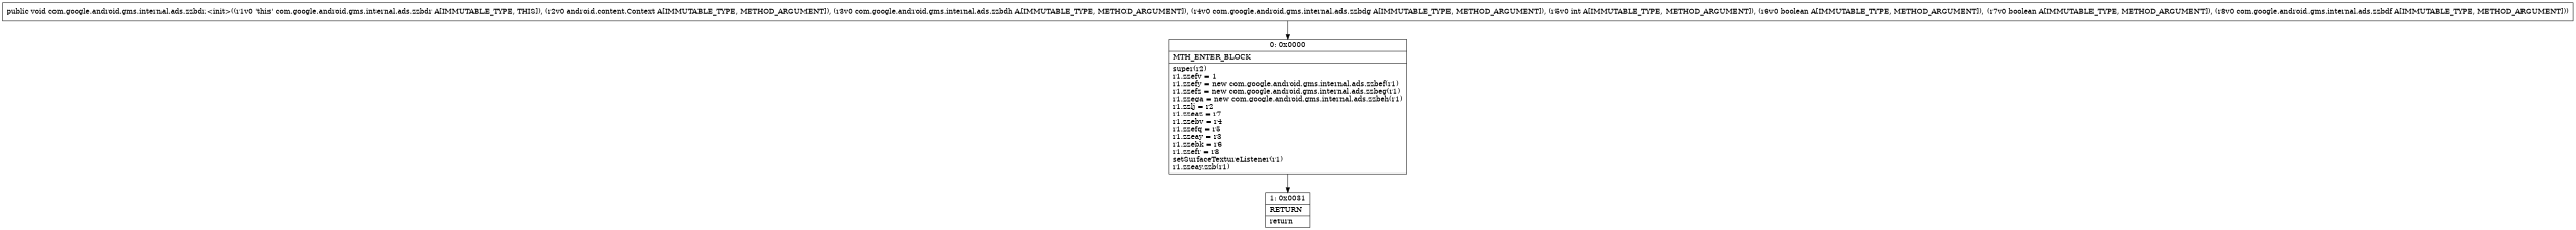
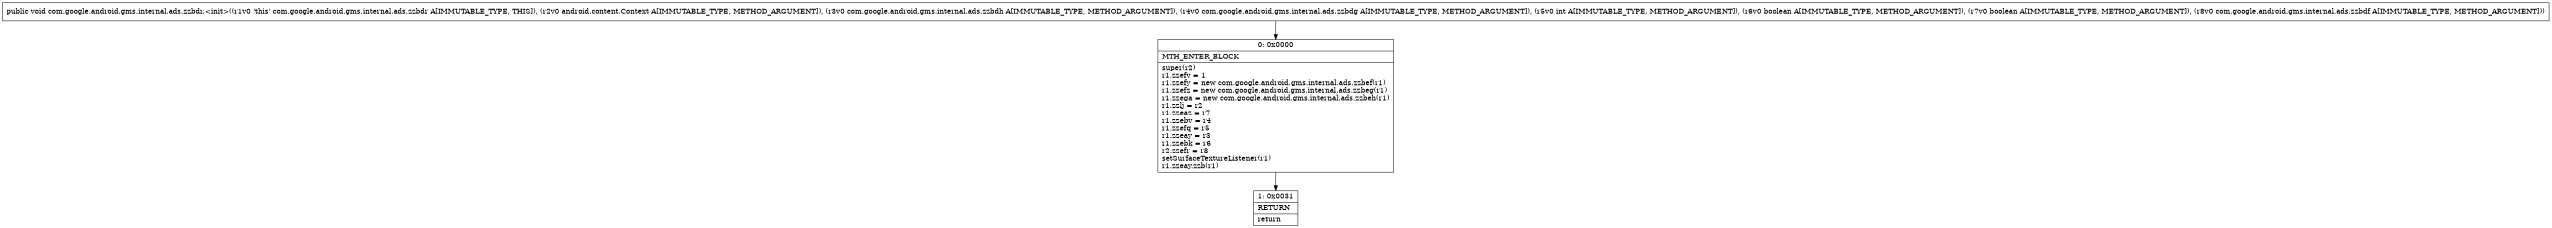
  digraph {
    node [shape=record]
    edge [style=solid]
-   n1 [label="{0\:\ 0x0000|MTH_ENTER_BLOCK\l|super(r2)\lr1.zzefv = 1\lr1.zzefy = new com.google.android.gms.internal.ads.zzbef(r1)\lr1.zzefz = new com.google.android.gms.internal.ads.zzbeg(r1)\lr1.zzega = new com.google.android.gms.internal.ads.zzbeh(r1)\lr1.zzlj = r2\lr1.zzeaz = r7\lr1.zzebv = r4\lr1.zzefq = r5\lr1.zzeay = r3\lr1.zzebk = r6\lr1.zzefr = r8\lsetSurfaceTextureListener(r1)\lr1.zzeay.zzb(r1)\l}"]
+   n1 [label="{0\:\ 0x0000|MTH_ENTER_BLOCK\l|super(r2)\lr1.zzefv = 1\lr1.zzefy = new com.google.android.gms.internal.ads.zzbef(r1)\lr1.zzefz = new com.google.android.gms.internal.ads.zzbeg(r1)\lr1.zzega = new com.google.android.gms.internal.ads.zzbeh(r1)\lr1.zzlj = r2\lr1.zzeaz = r7\lr1.zzebv = r4\lr1.zzefq = r5\lr1.zzeay = r3\lr1.zzebk = r6\lr2.zzefr = r8\lsetSurfaceTextureListener(r1)\lr1.zzeay.zzb(r1)\l}"]
    n2 [label="{1\:\ 0x0031|RETURN\l|return\l}"]
    n3 [label="{public void com.google.android.gms.internal.ads.zzbdr.\<init\>((r1v0 'this' com.google.android.gms.internal.ads.zzbdr A[IMMUTABLE_TYPE, THIS]), (r2v0 android.content.Context A[IMMUTABLE_TYPE, METHOD_ARGUMENT]), (r3v0 com.google.android.gms.internal.ads.zzbdh A[IMMUTABLE_TYPE, METHOD_ARGUMENT]), (r4v0 com.google.android.gms.internal.ads.zzbdg A[IMMUTABLE_TYPE, METHOD_ARGUMENT]), (r5v0 int A[IMMUTABLE_TYPE, METHOD_ARGUMENT]), (r6v0 boolean A[IMMUTABLE_TYPE, METHOD_ARGUMENT]), (r7v0 boolean A[IMMUTABLE_TYPE, METHOD_ARGUMENT]), (r8v0 com.google.android.gms.internal.ads.zzbdf A[IMMUTABLE_TYPE, METHOD_ARGUMENT])) }"]
    n1 -> n2
    n3 -> n1
  }
